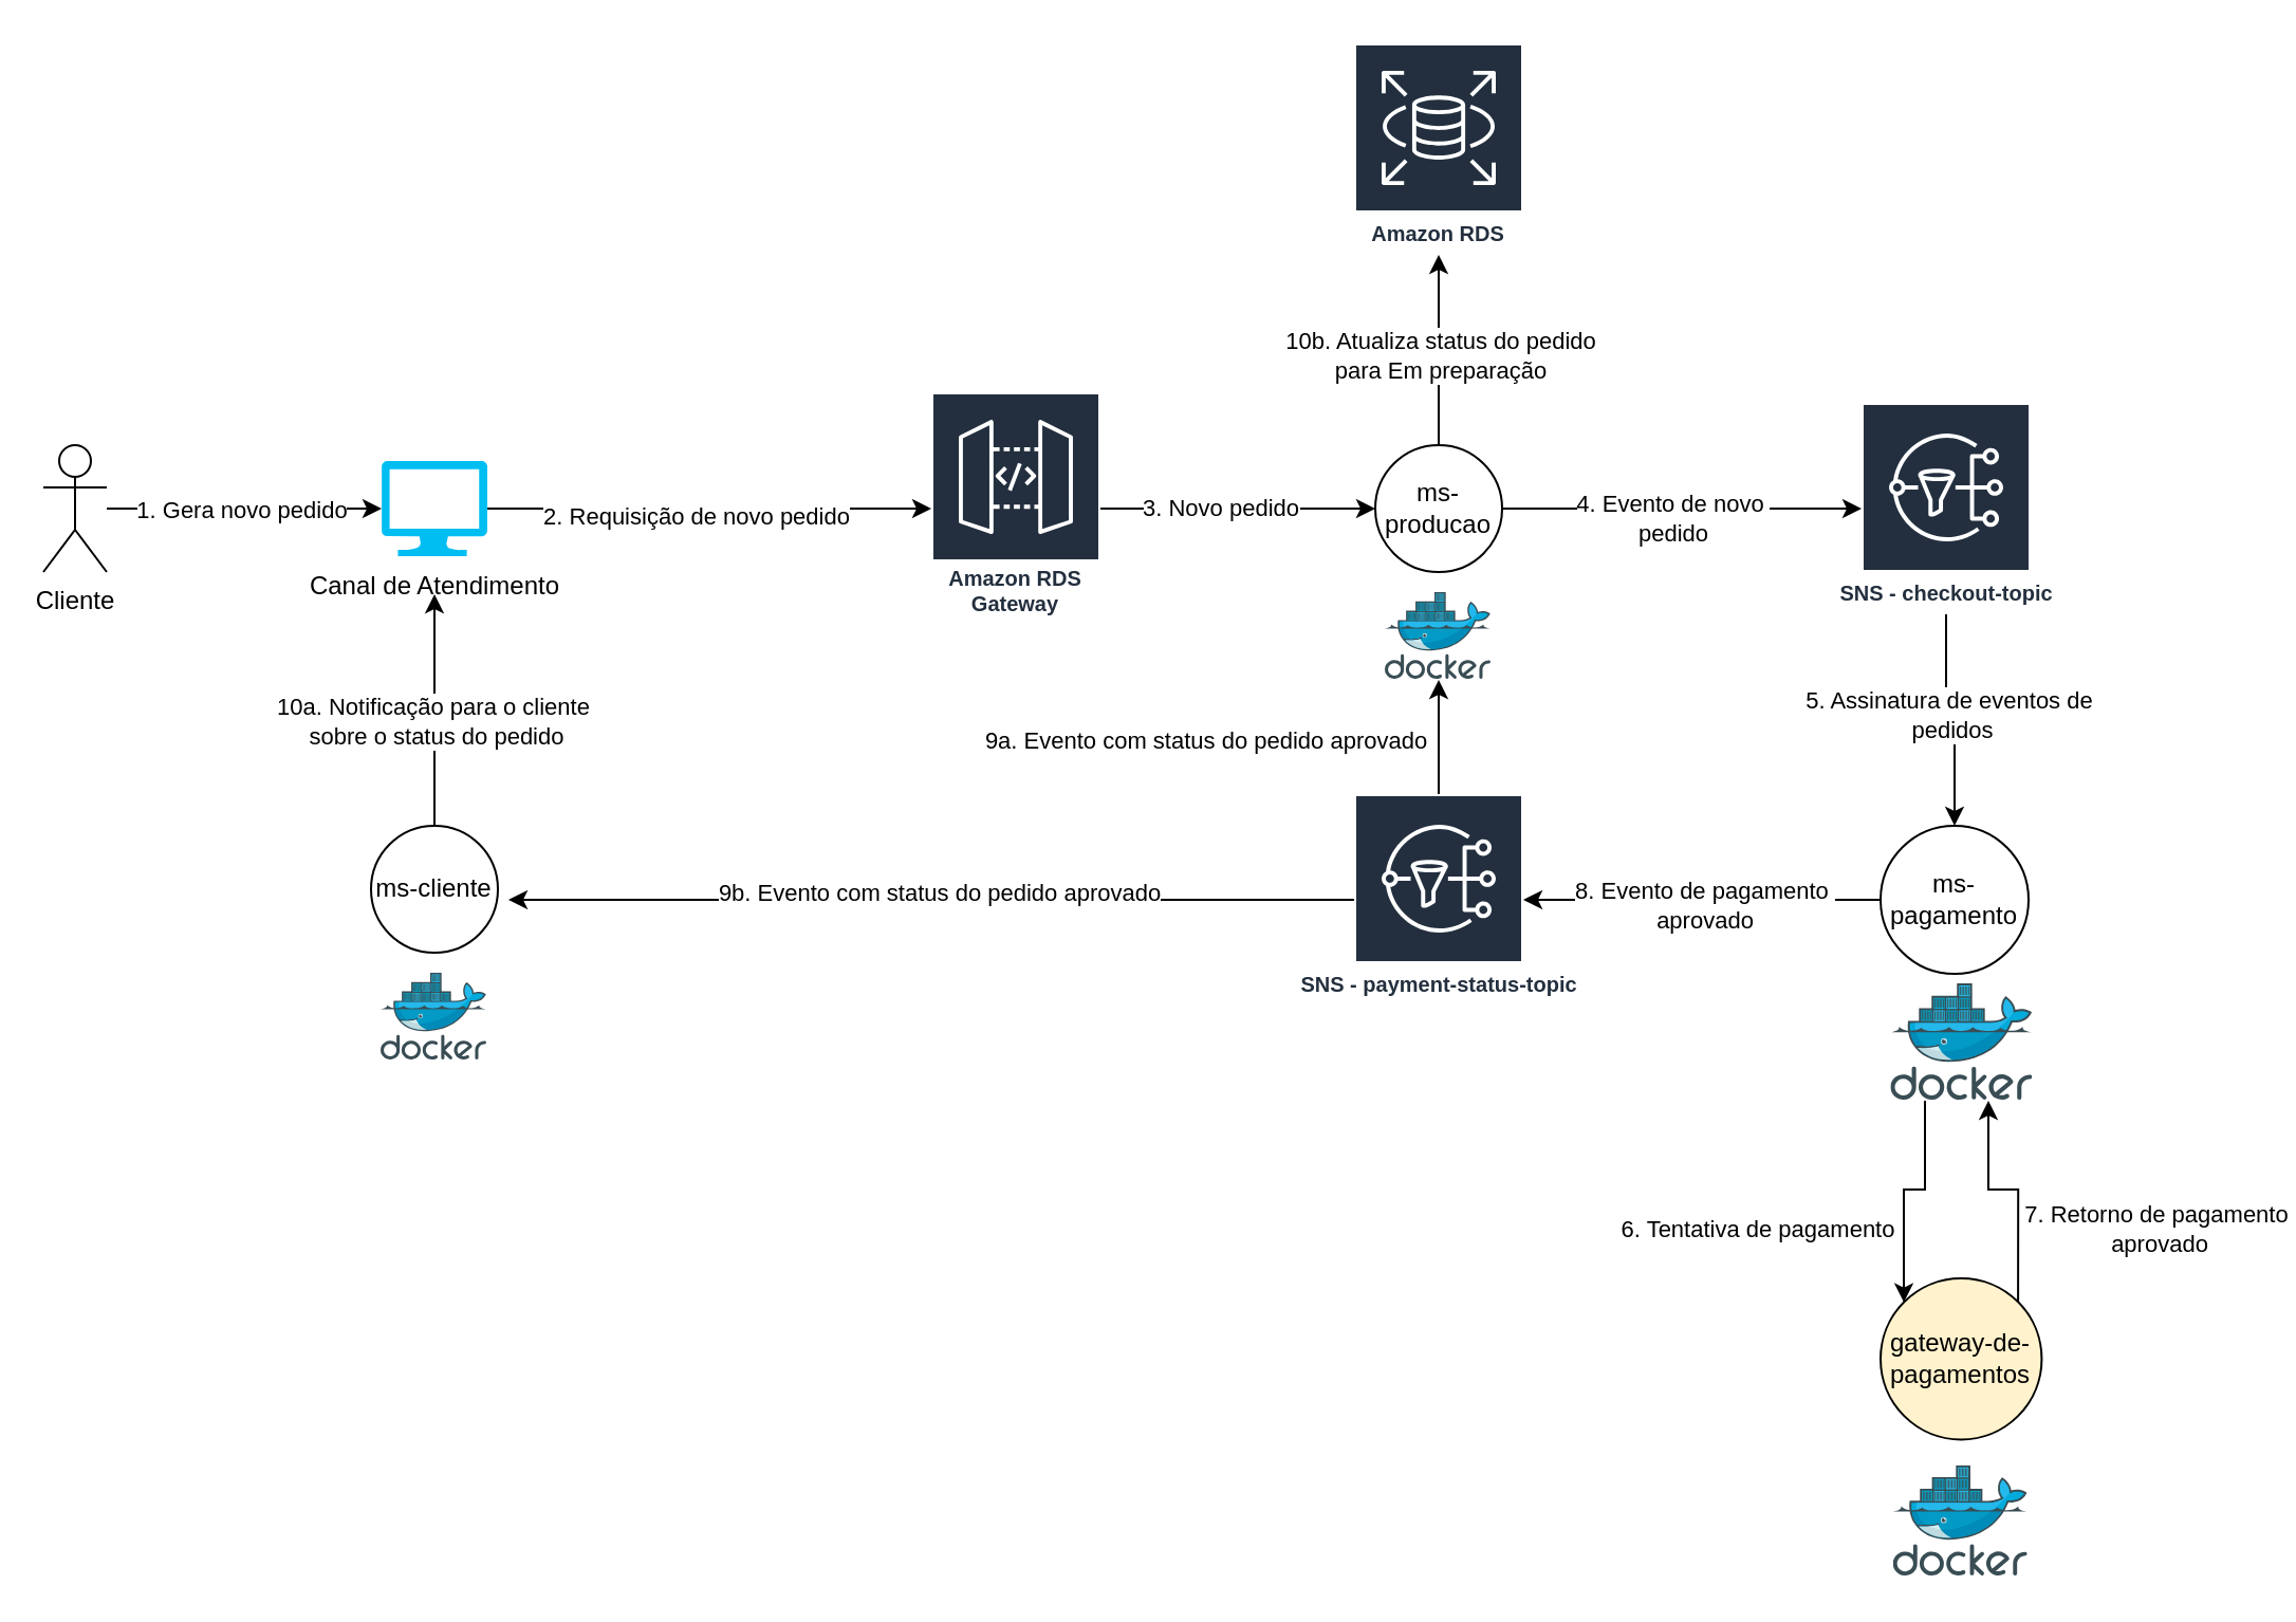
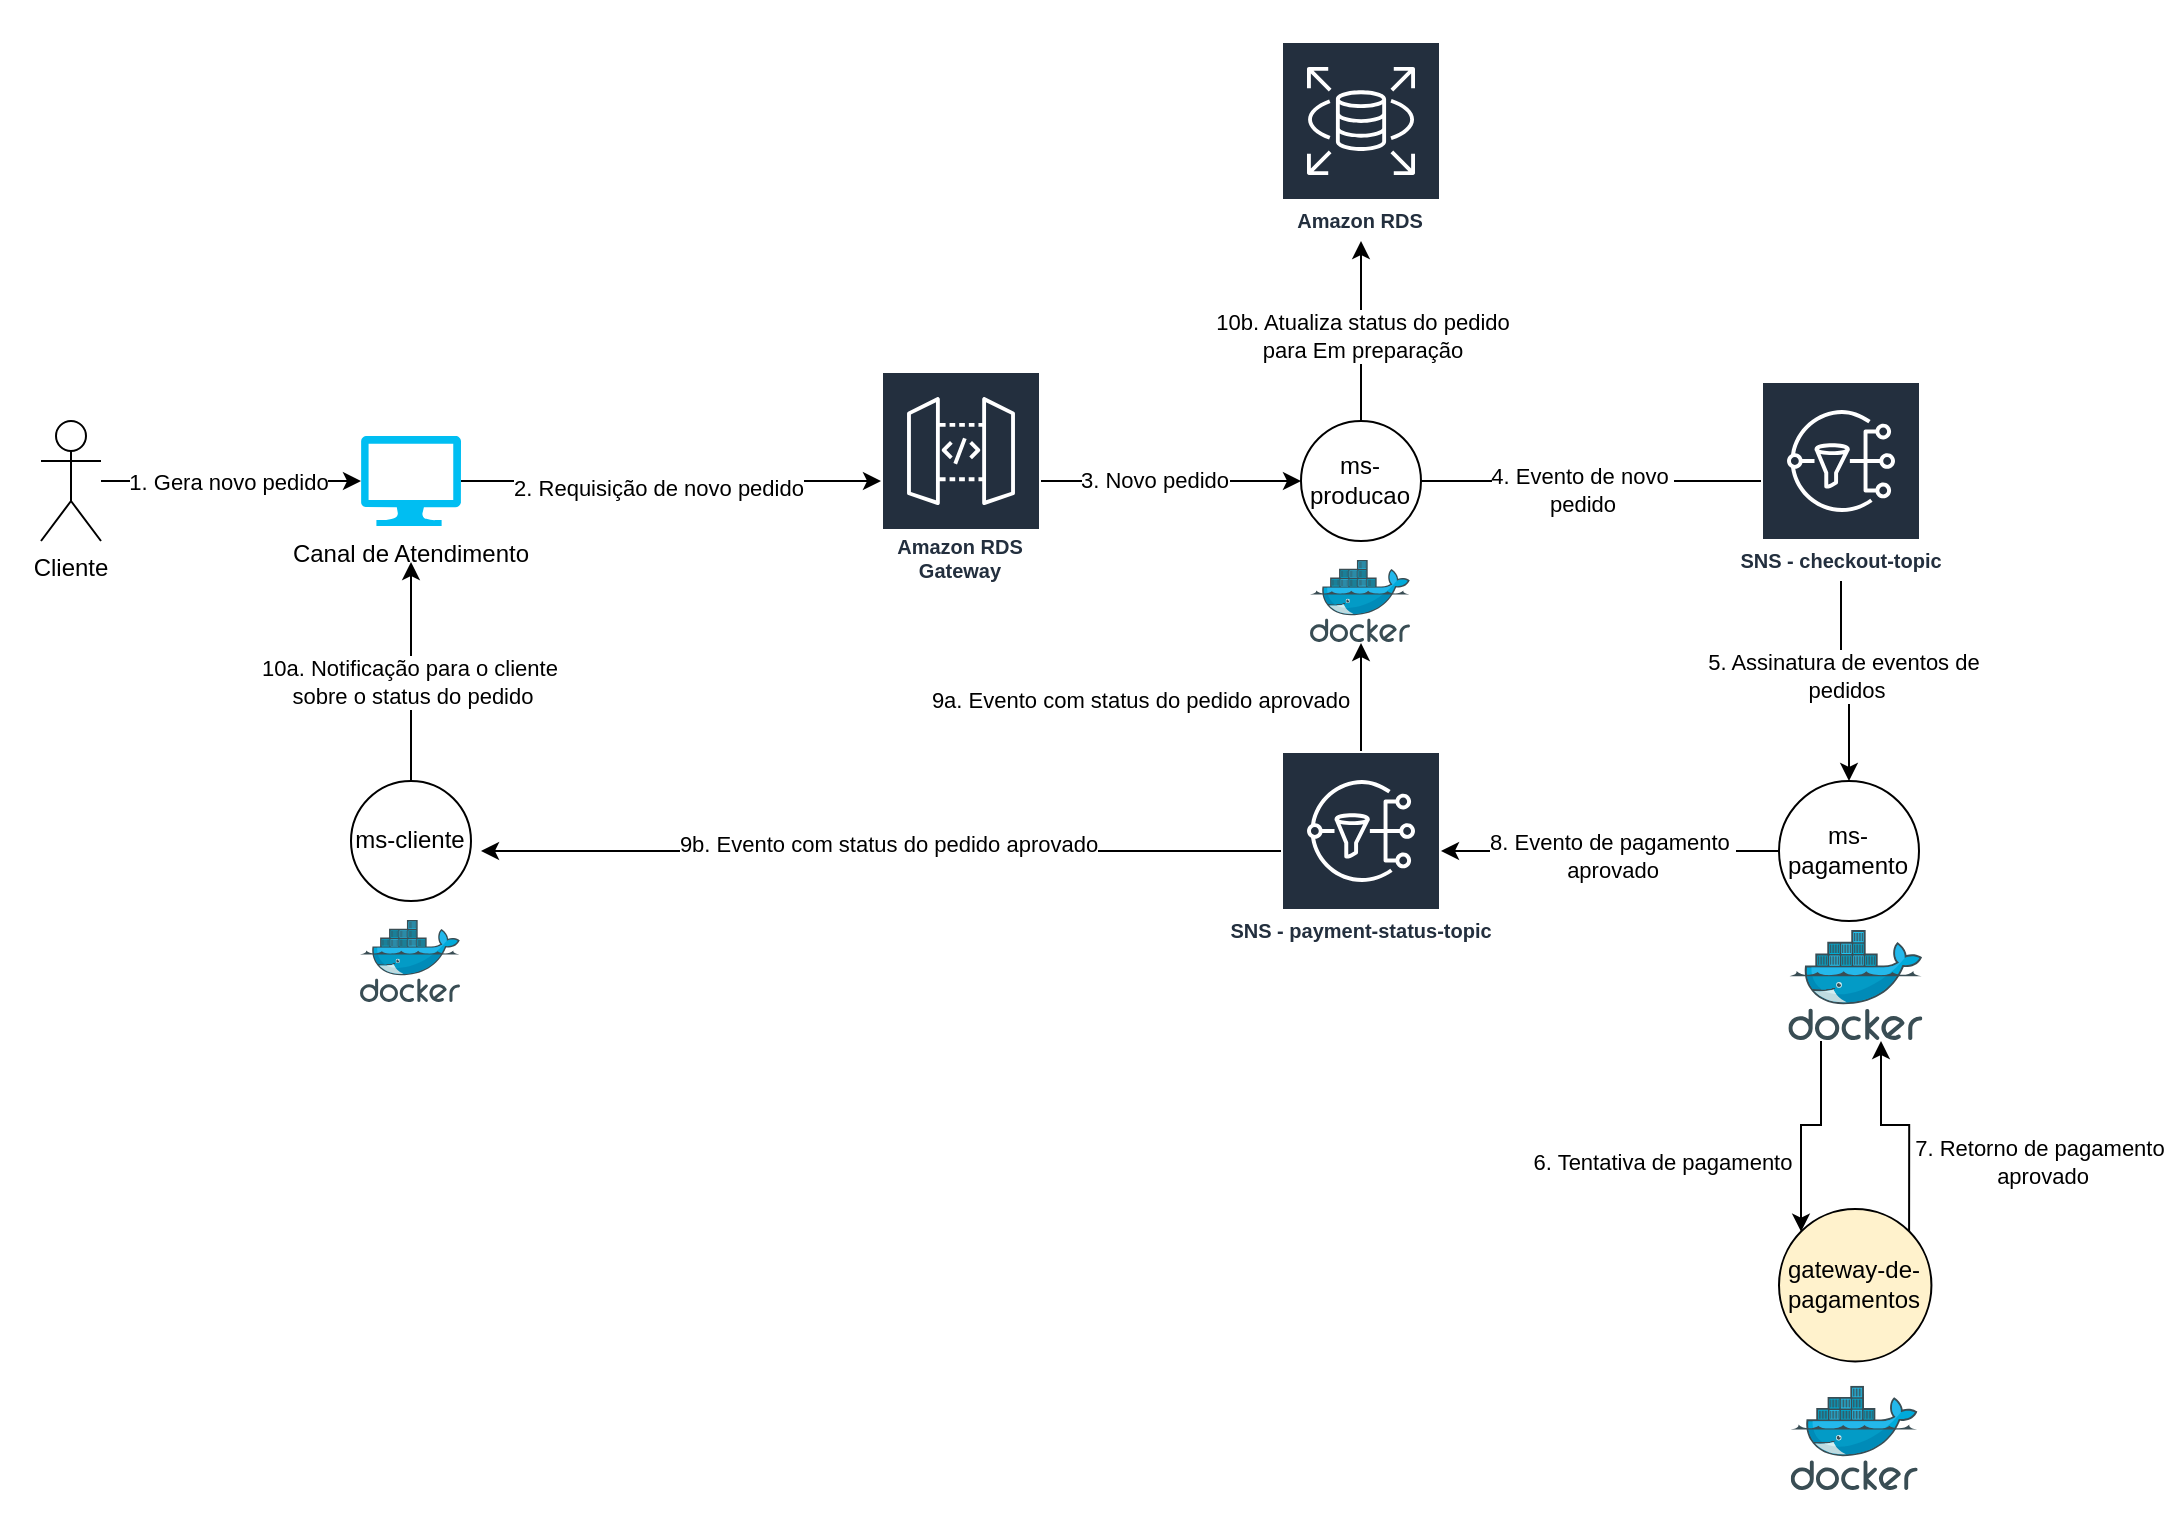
  <mxCell id="0" />
  <mxCell id="1" parent="0" />
  <mxCell id="2" style="edgeStyle=orthogonalEdgeStyle;rounded=0;orthogonalLoop=1;jettySize=auto;html=1;" edge="1" parent="1" source="4" target="19"><mxGeometry relative="1" as="geometry" /></mxCell>
  <mxCell id="3" value="5. Assinatura de eventos de&amp;nbsp;&lt;div&gt;pedidos&lt;/div&gt;" style="edgeLabel;html=1;align=center;verticalAlign=middle;resizable=0;points=[];" vertex="1" connectable="0" parent="2"><mxGeometry x="-0.1" y="2" relative="1" as="geometry"><mxPoint as="offset" /></mxGeometry></mxCell>
  <mxCell id="4" value="SNS - checkout-topic" style="sketch=0;outlineConnect=0;fontColor=#232F3E;gradientColor=none;strokeColor=#ffffff;fillColor=#232F3E;dashed=0;verticalLabelPosition=middle;verticalAlign=bottom;align=center;html=1;fontSize=10;fontStyle=1;spacing=3;shape=mxgraph.aws4.productIcon;prIcon=mxgraph.aws4.sns;" vertex="1" parent="1"><mxGeometry x="880" y="190" width="80" height="100" as="geometry" /></mxCell>
  <mxCell id="5" style="edgeStyle=orthogonalEdgeStyle;rounded=0;orthogonalLoop=1;jettySize=auto;html=1;" edge="1" parent="1" source="8" target="17"><mxGeometry relative="1" as="geometry" /></mxCell>
  <mxCell id="6" style="edgeStyle=orthogonalEdgeStyle;rounded=0;orthogonalLoop=1;jettySize=auto;html=1;" edge="1" parent="1" source="8"><mxGeometry relative="1" as="geometry"><mxPoint x="240" y="425" as="targetPoint" /></mxGeometry></mxCell>
  <mxCell id="7" value="9b. Evento com status do pedido aprovado" style="edgeLabel;html=1;align=center;verticalAlign=middle;resizable=0;points=[];" vertex="1" connectable="0" parent="6"><mxGeometry x="-0.018" y="-4" relative="1" as="geometry"><mxPoint as="offset" /></mxGeometry></mxCell>
  <mxCell id="8" value="SNS - payment-status&lt;span style=&quot;background-color: initial;&quot;&gt;-topic&lt;/span&gt;" style="sketch=0;outlineConnect=0;fontColor=#232F3E;gradientColor=none;strokeColor=#ffffff;fillColor=#232F3E;dashed=0;verticalLabelPosition=middle;verticalAlign=bottom;align=center;html=1;fontSize=10;fontStyle=1;spacing=3;shape=mxgraph.aws4.productIcon;prIcon=mxgraph.aws4.sns;" vertex="1" parent="1"><mxGeometry x="640" y="375" width="80" height="100" as="geometry" /></mxCell>
  <mxCell id="9" value="" style="group" vertex="1" connectable="0" parent="1"><mxGeometry x="175" y="390" width="60" height="111" as="geometry" /></mxCell>
  <mxCell id="10" style="edgeStyle=orthogonalEdgeStyle;rounded=0;orthogonalLoop=1;jettySize=auto;html=1;" edge="1" parent="9" source="12"><mxGeometry relative="1" as="geometry"><mxPoint x="30" y="-109.5" as="targetPoint" /></mxGeometry></mxCell>
  <mxCell id="11" value="10a. Notificação para o cliente&amp;nbsp;&lt;div&gt;sobre o status do pedido&lt;/div&gt;" style="edgeLabel;html=1;align=center;verticalAlign=middle;resizable=0;points=[];" vertex="1" connectable="0" parent="10"><mxGeometry x="0.281" y="-2" relative="1" as="geometry"><mxPoint x="-2" y="20" as="offset" /></mxGeometry></mxCell>
  <mxCell id="12" value="ms-cliente" style="ellipse;whiteSpace=wrap;html=1;aspect=fixed;" vertex="1" parent="9"><mxGeometry width="60" height="60" as="geometry" /></mxCell>
  <mxCell id="13" value="" style="image;sketch=0;aspect=fixed;html=1;points=[];align=center;fontSize=12;image=img/lib/mscae/Docker.svg;" vertex="1" parent="9"><mxGeometry x="5" y="70" width="50" height="41" as="geometry" /></mxCell>
  <mxCell id="14" value="Cliente" style="shape=umlActor;verticalLabelPosition=bottom;verticalAlign=top;html=1;outlineConnect=0;" vertex="1" parent="1"><mxGeometry x="20" y="210" width="30" height="60" as="geometry" /></mxCell>
  <mxCell id="15" value="" style="group" vertex="1" connectable="0" parent="1"><mxGeometry x="650" y="210" width="60" height="111" as="geometry" /></mxCell>
  <mxCell id="16" value="ms-producao" style="ellipse;whiteSpace=wrap;html=1;aspect=fixed;" vertex="1" parent="15"><mxGeometry width="60" height="60" as="geometry" /></mxCell>
  <mxCell id="17" value="" style="image;sketch=0;aspect=fixed;html=1;points=[];align=center;fontSize=12;image=img/lib/mscae/Docker.svg;" vertex="1" parent="15"><mxGeometry x="5" y="70" width="50" height="41" as="geometry" /></mxCell>
  <mxCell id="18" value="" style="group" vertex="1" connectable="0" parent="1"><mxGeometry x="889" y="390" width="72.19" height="130" as="geometry" /></mxCell>
  <mxCell id="19" value="ms-pagamento" style="ellipse;whiteSpace=wrap;html=1;aspect=fixed;" vertex="1" parent="18"><mxGeometry width="70" height="70" as="geometry" /></mxCell>
  <mxCell id="20" value="" style="image;sketch=0;aspect=fixed;html=1;points=[];align=center;fontSize=12;image=img/lib/mscae/Docker.svg;" vertex="1" parent="18"><mxGeometry x="5.17" y="75.05" width="67.02" height="54.95" as="geometry" /></mxCell>
  <mxCell id="21" value="" style="group" vertex="1" connectable="0" parent="1"><mxGeometry x="889" y="604" width="76.22" height="141" as="geometry" /></mxCell>
  <mxCell id="22" value="gateway-de-pagamentos" style="ellipse;whiteSpace=wrap;html=1;aspect=fixed;fillColor=#fff2cc;" vertex="1" parent="21"><mxGeometry width="76.216" height="76.216" as="geometry" /></mxCell>
  <mxCell id="23" value="" style="image;sketch=0;aspect=fixed;html=1;points=[];align=center;fontSize=12;image=img/lib/mscae/Docker.svg;" vertex="1" parent="21"><mxGeometry x="6.352" y="88.919" width="63.514" height="52.081" as="geometry" /></mxCell>
  <mxCell id="24" style="edgeStyle=orthogonalEdgeStyle;rounded=0;orthogonalLoop=1;jettySize=auto;html=1;" edge="1" parent="1" source="26" target="16"><mxGeometry relative="1" as="geometry" /></mxCell>
  <mxCell id="25" value="3. Novo pedido" style="edgeLabel;html=1;align=center;verticalAlign=middle;resizable=0;points=[];" vertex="1" connectable="0" parent="24"><mxGeometry x="-0.141" y="1" relative="1" as="geometry"><mxPoint as="offset" /></mxGeometry></mxCell>
  <mxCell id="26" value="Amazon RDS Gateway" style="sketch=0;outlineConnect=0;fontColor=#232F3E;gradientColor=none;strokeColor=#ffffff;fillColor=#232F3E;dashed=0;verticalLabelPosition=middle;verticalAlign=bottom;align=center;html=1;whiteSpace=wrap;fontSize=10;fontStyle=1;spacing=3;shape=mxgraph.aws4.productIcon;prIcon=mxgraph.aws4.api_gateway;" vertex="1" parent="1"><mxGeometry x="440" y="185" width="80" height="110" as="geometry" /></mxCell>
  <mxCell id="27" style="edgeStyle=orthogonalEdgeStyle;rounded=0;orthogonalLoop=1;jettySize=auto;html=1;" edge="1" parent="1" source="29" target="26"><mxGeometry relative="1" as="geometry" /></mxCell>
  <mxCell id="28" value="2. Requisição de novo pedido" style="edgeLabel;html=1;align=center;verticalAlign=middle;resizable=0;points=[];" vertex="1" connectable="0" parent="27"><mxGeometry x="-0.067" y="-3" relative="1" as="geometry"><mxPoint as="offset" /></mxGeometry></mxCell>
  <mxCell id="29" value="Canal de Atendimento" style="verticalLabelPosition=bottom;html=1;verticalAlign=top;align=center;strokeColor=none;fillColor=#00BEF2;shape=mxgraph.azure.computer;pointerEvents=1;" vertex="1" parent="1"><mxGeometry x="180" y="217.5" width="50" height="45" as="geometry" /></mxCell>
  <mxCell id="30" style="edgeStyle=orthogonalEdgeStyle;rounded=0;orthogonalLoop=1;jettySize=auto;html=1;entryX=0;entryY=0.5;entryDx=0;entryDy=0;entryPerimeter=0;" edge="1" parent="1" source="14" target="29"><mxGeometry relative="1" as="geometry" /></mxCell>
  <mxCell id="31" value="1. Gera novo pedido" style="edgeLabel;html=1;align=center;verticalAlign=middle;resizable=0;points=[];" vertex="1" connectable="0" parent="30"><mxGeometry x="-0.333" y="1" relative="1" as="geometry"><mxPoint x="20" y="1" as="offset" /></mxGeometry></mxCell>
- <mxCell id="32" style="edgeStyle=orthogonalEdgeStyle;rounded=0;orthogonalLoop=1;jettySize=auto;html=1;" edge="1" parent="1" source="16" target="4"><mxGeometry relative="1" as="geometry" /></mxCell>
+ <mxCell id="32" style="edgeStyle=orthogonalEdgeStyle;rounded=0;orthogonalLoop=1;jettySize=auto;html=1;endArrow=none;" edge="1" parent="1" source="16" target="4"><mxGeometry relative="1" as="geometry" /></mxCell>
  <mxCell id="33" value="4. Evento de novo&amp;nbsp;&lt;div&gt;pedido&lt;/div&gt;" style="edgeLabel;html=1;align=center;verticalAlign=middle;resizable=0;points=[];" vertex="1" connectable="0" parent="32"><mxGeometry x="-0.2" y="-4" relative="1" as="geometry"><mxPoint x="12" as="offset" /></mxGeometry></mxCell>
  <mxCell id="34" style="edgeStyle=orthogonalEdgeStyle;rounded=0;orthogonalLoop=1;jettySize=auto;html=1;" edge="1" parent="1" target="22"><mxGeometry relative="1" as="geometry"><mxPoint x="927.68" y="600" as="targetPoint" /><mxPoint x="910" y="520" as="sourcePoint" /><Array as="points"><mxPoint x="910" y="520" /><mxPoint x="910" y="562" /><mxPoint x="900" y="562" /></Array></mxGeometry></mxCell>
  <mxCell id="35" value="6. Tentativa de pagamento" style="edgeLabel;html=1;align=center;verticalAlign=middle;resizable=0;points=[];" vertex="1" connectable="0" parent="34"><mxGeometry x="-0.291" y="4" relative="1" as="geometry"><mxPoint x="-84" y="23" as="offset" /></mxGeometry></mxCell>
  <mxCell id="36" style="edgeStyle=orthogonalEdgeStyle;rounded=0;orthogonalLoop=1;jettySize=auto;html=1;exitX=1;exitY=0;exitDx=0;exitDy=0;" edge="1" parent="1" source="22" target="20"><mxGeometry relative="1" as="geometry"><Array as="points"><mxPoint x="954" y="562" /><mxPoint x="940" y="562" /></Array></mxGeometry></mxCell>
  <mxCell id="37" value="7. Retorno de pagamento&amp;nbsp;&lt;div&gt;aprovado&lt;/div&gt;" style="edgeLabel;html=1;align=center;verticalAlign=middle;resizable=0;points=[];" vertex="1" connectable="0" parent="1"><mxGeometry x="1020" y="580" as="geometry" /></mxCell>
  <mxCell id="38" style="edgeStyle=orthogonalEdgeStyle;rounded=0;orthogonalLoop=1;jettySize=auto;html=1;" edge="1" parent="1" source="19" target="8"><mxGeometry relative="1" as="geometry" /></mxCell>
  <mxCell id="39" value="8. Evento de pagamento&amp;nbsp;&lt;div&gt;aprovado&lt;/div&gt;" style="edgeLabel;html=1;align=center;verticalAlign=middle;resizable=0;points=[];" vertex="1" connectable="0" parent="38"><mxGeometry x="-0.006" y="2" relative="1" as="geometry"><mxPoint as="offset" /></mxGeometry></mxCell>
  <mxCell id="40" value="9a. Evento com status do pedido aprovado" style="edgeLabel;html=1;align=center;verticalAlign=middle;resizable=0;points=[];" vertex="1" connectable="0" parent="1"><mxGeometry x="569.997" y="349.999" as="geometry" /></mxCell>
  <mxCell id="41" value="Amazon RDS" style="sketch=0;outlineConnect=0;fontColor=#232F3E;gradientColor=none;strokeColor=#ffffff;fillColor=#232F3E;dashed=0;verticalLabelPosition=middle;verticalAlign=bottom;align=center;html=1;whiteSpace=wrap;fontSize=10;fontStyle=1;spacing=3;shape=mxgraph.aws4.productIcon;prIcon=mxgraph.aws4.rds;" vertex="1" parent="1"><mxGeometry x="640" y="20" width="80" height="100" as="geometry" /></mxCell>
  <mxCell id="42" style="edgeStyle=orthogonalEdgeStyle;rounded=0;orthogonalLoop=1;jettySize=auto;html=1;" edge="1" parent="1" source="16" target="41"><mxGeometry relative="1" as="geometry" /></mxCell>
  <mxCell id="43" value="10b. Atualiza status do pedido&lt;div&gt;para Em preparação&lt;/div&gt;" style="edgeLabel;html=1;align=center;verticalAlign=middle;resizable=0;points=[];" vertex="1" connectable="0" parent="42"><mxGeometry x="-0.04" relative="1" as="geometry"><mxPoint as="offset" /></mxGeometry></mxCell>
